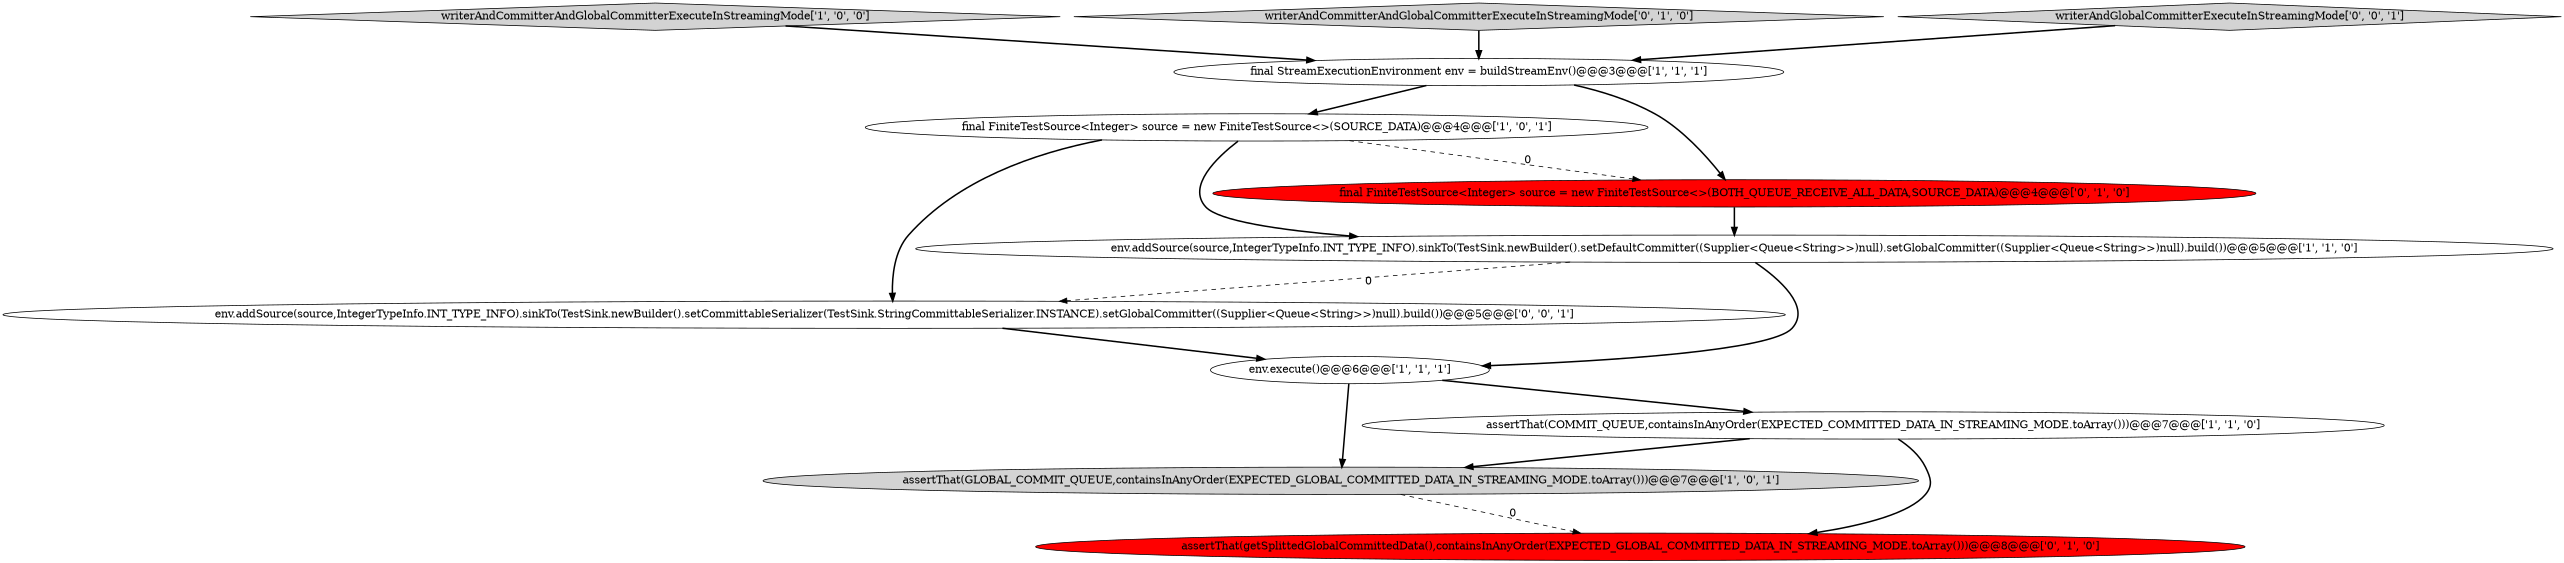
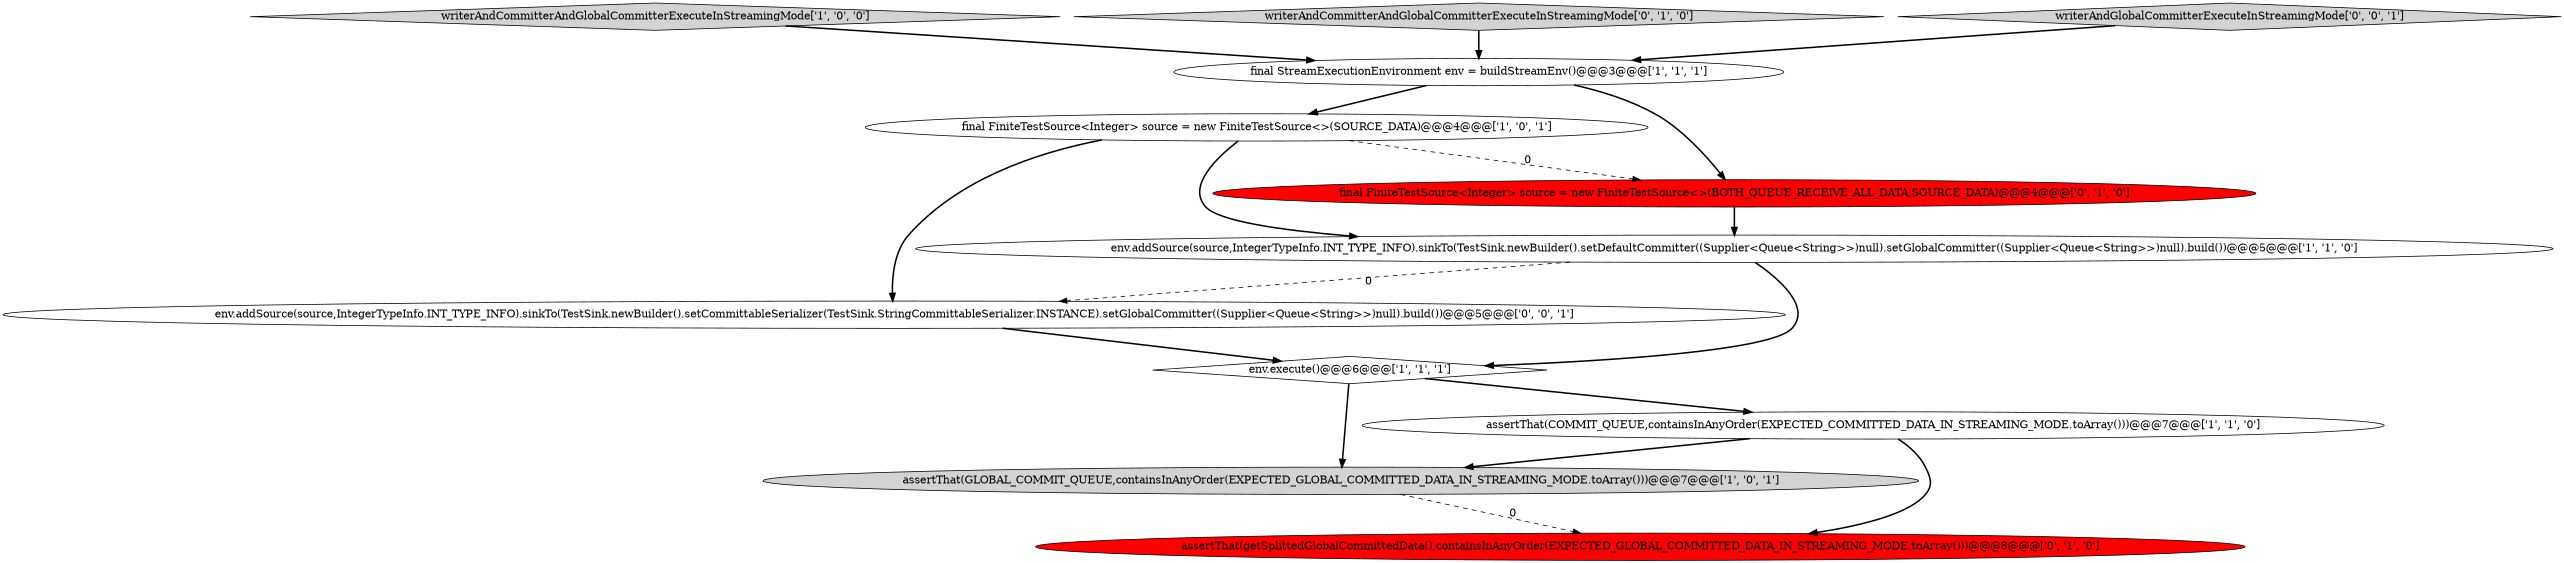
  digraph {
    node [fillcolor=white shape=ellipse style=filled]
    edge [style=bold]
    n1 [fillcolor=lightgray label="writerAndCommitterAndGlobalCommitterExecuteInStreamingMode['1', '0', '0']" shape=diamond]
    n2 [label="final StreamExecutionEnvironment env = buildStreamEnv()@@@3@@@['1', '1', '1']"]
-   n3 [label="env.execute()@@@6@@@['1', '1', '1']"]
+   n3 [label="env.execute()@@@6@@@['1', '1', '1']" shape=diamond]
    n4 [fillcolor=lightgray label="assertThat(GLOBAL_COMMIT_QUEUE,containsInAnyOrder(EXPECTED_GLOBAL_COMMITTED_DATA_IN_STREAMING_MODE.toArray()))@@@7@@@['1', '0', '1']"]
    n5 [label="assertThat(COMMIT_QUEUE,containsInAnyOrder(EXPECTED_COMMITTED_DATA_IN_STREAMING_MODE.toArray()))@@@7@@@['1', '1', '0']"]
    n6 [fillcolor=red label="assertThat(getSplittedGlobalCommittedData(),containsInAnyOrder(EXPECTED_GLOBAL_COMMITTED_DATA_IN_STREAMING_MODE.toArray()))@@@8@@@['0', '1', '0']"]
    n7 [label="final FiniteTestSource<Integer> source = new FiniteTestSource<>(SOURCE_DATA)@@@4@@@['1', '0', '1']"]
    n8 [label="env.addSource(source,IntegerTypeInfo.INT_TYPE_INFO).sinkTo(TestSink.newBuilder().setDefaultCommitter((Supplier<Queue<String>>)null).setGlobalCommitter((Supplier<Queue<String>>)null).build())@@@5@@@['1', '1', '0']"]
    n9 [fillcolor=red label="final FiniteTestSource<Integer> source = new FiniteTestSource<>(BOTH_QUEUE_RECEIVE_ALL_DATA,SOURCE_DATA)@@@4@@@['0', '1', '0']"]
    n10 [label="env.addSource(source,IntegerTypeInfo.INT_TYPE_INFO).sinkTo(TestSink.newBuilder().setCommittableSerializer(TestSink.StringCommittableSerializer.INSTANCE).setGlobalCommitter((Supplier<Queue<String>>)null).build())@@@5@@@['0', '0', '1']"]
    n11 [fillcolor=lightgray label="writerAndCommitterAndGlobalCommitterExecuteInStreamingMode['0', '1', '0']" shape=diamond]
    n12 [fillcolor=lightgray label="writerAndGlobalCommitterExecuteInStreamingMode['0', '0', '1']" shape=diamond]
    n1 -> n2
    n2 -> n7
    n2 -> n9
    n3 -> n4
    n3 -> n5
    n4 -> n6 [label=0 style=dashed]
    n5 -> n4
    n5 -> n6
    n7 -> n8
    n7 -> n9 [label=0 style=dashed]
    n7 -> n10
    n8 -> n3
    n8 -> n10 [label=0 style=dashed]
    n9 -> n8
    n10 -> n3
    n11 -> n2
    n12 -> n2
  }
